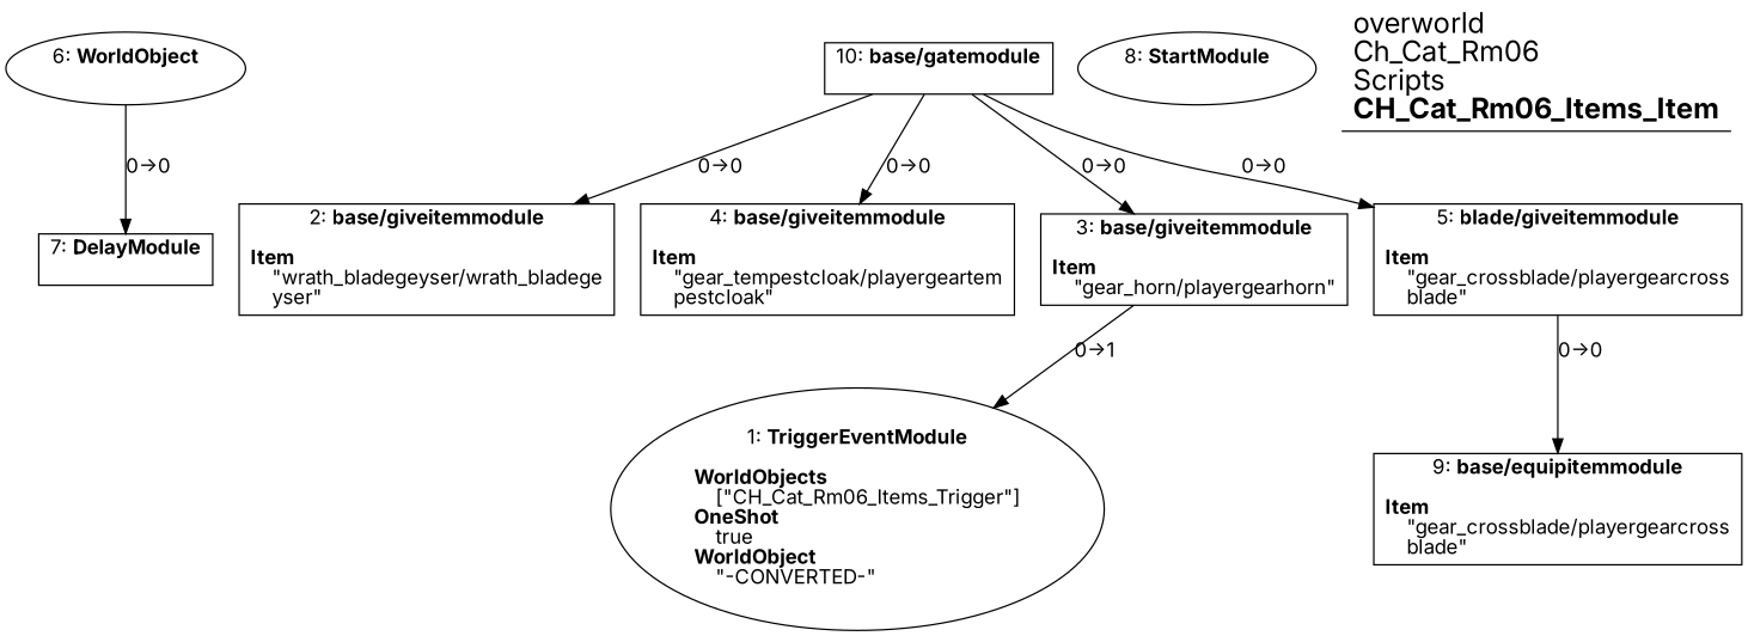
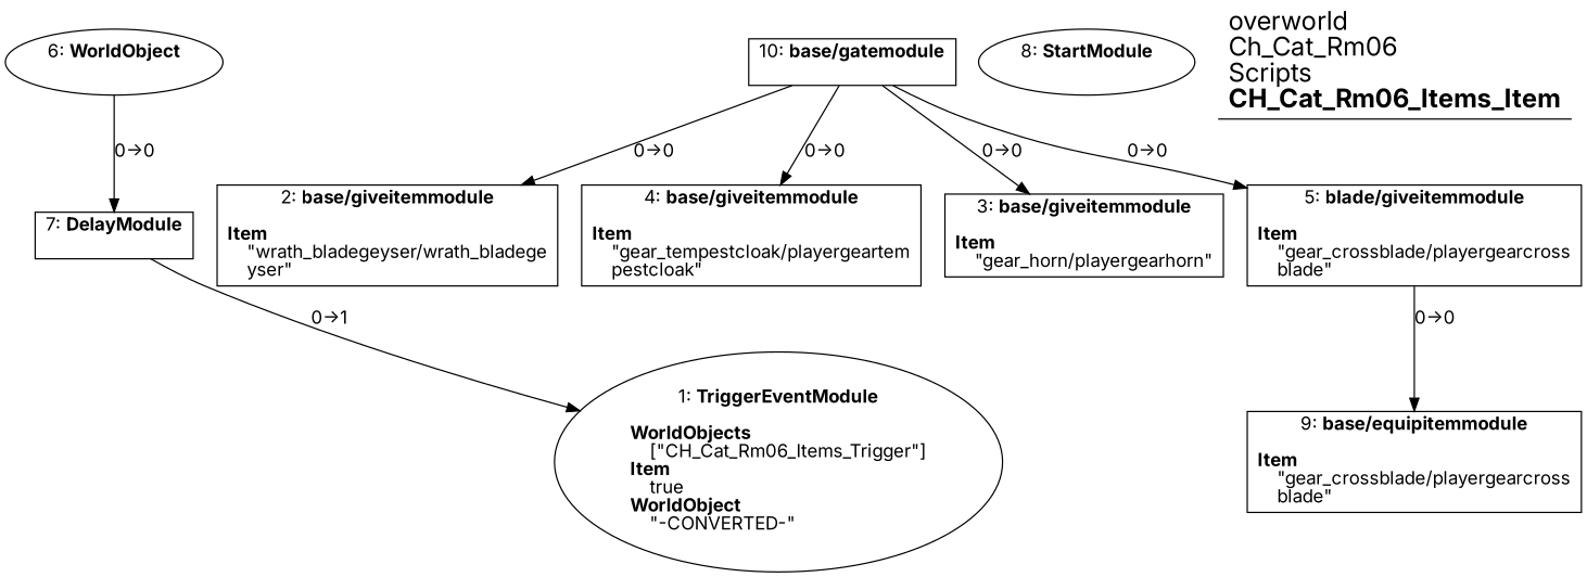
  digraph {
    fontname=Inter
    splines=spline
    node [fontname=Inter shape=box]
    edge [fontname=Inter]
-   n1 [label=<1: <b>TriggerEventModule</b><br/><br/><b>WorldObjects</b><br align="left"/>    [&quot;CH_Cat_Rm06_Items_Trigger&quot;]<br align="left"/><b>OneShot</b><br align="left"/>    true<br align="left"/><b>WorldObject</b><br align="left"/>    &quot;-CONVERTED-&quot;<br align="left"/>> shape=oval]
+   n1 [label=<1: <b>TriggerEventModule</b><br/><br/><b>WorldObjects</b><br align="left"/>    [&quot;CH_Cat_Rm06_Items_Trigger&quot;]<br align="left"/><b>Item</b><br align="left"/>    true<br align="left"/><b>WorldObject</b><br align="left"/>    &quot;-CONVERTED-&quot;<br align="left"/>> shape=oval]
    n2 [label=<2: <b>base/giveitemmodule</b><br/><br/><b>Item</b><br align="left"/>    &quot;wrath_bladegeyser/wrath_bladege<br align="left"/>    yser&quot;<br align="left"/>>]
    n3 [label=<3: <b>base/giveitemmodule</b><br/><br/><b>Item</b><br align="left"/>    &quot;gear_horn/playergearhorn&quot;<br align="left"/>>]
    n4 [label=<4: <b>base/giveitemmodule</b><br/><br/><b>Item</b><br align="left"/>    &quot;gear_tempestcloak/playergeartem<br align="left"/>    pestcloak&quot;<br align="left"/>>]
    n5 [label=<5: <b>blade/giveitemmodule</b><br/><br/><b>Item</b><br align="left"/>    &quot;gear_crossblade/playergearcross<br align="left"/>    blade&quot;<br align="left"/>>]
    n6 [label=<9: <b>base/equipitemmodule</b><br/><br/><b>Item</b><br align="left"/>    &quot;gear_crossblade/playergearcross<br align="left"/>    blade&quot;<br align="left"/>>]
    n7 [label=<6: <b>WorldObject</b><br/><br/>> shape=oval]
    n8 [label=<7: <b>DelayModule</b><br/><br/>>]
    n9 [label=<8: <b>StartModule</b><br/><br/>> shape=oval]
    n10 [label=<10: <b>base/gatemodule</b><br/><br/>>]
    n11 [label=<<font point-size="20">overworld<br align="left"/>Ch_Cat_Rm06<br align="left"/>Scripts<br align="left"/><b>CH_Cat_Rm06_Items_Item</b><br align="left"/></font>> shape=underline]
    n5 -> n6 [label="0→0"]
    n7 -> n8 [label="0→0"]
-   n3 -> n1 [label="0→1"]
+   n8 -> n1 [label="0→1"]
    n10 -> n2 [label="0→0"]
    n10 -> n3 [label="0→0"]
    n10 -> n4 [label="0→0"]
    n10 -> n5 [label="0→0"]
  }
